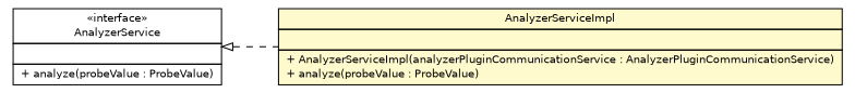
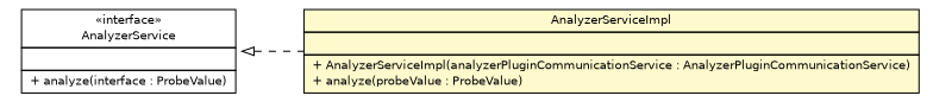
  digraph {
    nodesep=0.25
    ranksep=0.5
    rankdir=LR
    node [fontcolor=black fontname=Helvetica fontsize=10.0 shape=plaintext]
    n1 [label=<<table title="net.sereneproject.collector.service.impl.AnalyzerServiceImpl" border="0" cellborder="1" cellspacing="0" cellpadding="2" port="p" bgcolor="lemonChiffon" href="./AnalyzerServiceImpl.html"> 		<tr><td><table border="0" cellspacing="0" cellpadding="1"> <tr><td align="center" balign="center"> AnalyzerServiceImpl </td></tr> 		</table></td></tr> 		<tr><td><table border="0" cellspacing="0" cellpadding="1"> <tr><td align="left" balign="left">  </td></tr> 		</table></td></tr> 		<tr><td><table border="0" cellspacing="0" cellpadding="1"> <tr><td align="left" balign="left"> + AnalyzerServiceImpl(analyzerPluginCommunicationService : AnalyzerPluginCommunicationService) </td></tr> <tr><td align="left" balign="left"> + analyze(probeValue : ProbeValue) </td></tr> 		</table></td></tr> 		</table>>]
-   n2 [label=<<table title="net.sereneproject.collector.service.AnalyzerService" border="0" cellborder="1" cellspacing="0" cellpadding="2" port="p" href="../AnalyzerService.html"> 		<tr><td><table border="0" cellspacing="0" cellpadding="1"> <tr><td align="center" balign="center"> &#171;interface&#187; </td></tr> <tr><td align="center" balign="center"> AnalyzerService </td></tr> 		</table></td></tr> 		<tr><td><table border="0" cellspacing="0" cellpadding="1"> <tr><td align="left" balign="left">  </td></tr> 		</table></td></tr> 		<tr><td><table border="0" cellspacing="0" cellpadding="1"> <tr><td align="left" balign="left"> + analyze(probeValue : ProbeValue) </td></tr> 		</table></td></tr> 		</table>>]
+   n2 [label=<<table title="net.sereneproject.collector.service.AnalyzerService" border="0" cellborder="1" cellspacing="0" cellpadding="2" port="p" href="../AnalyzerService.html"> 		<tr><td><table border="0" cellspacing="0" cellpadding="1"> <tr><td align="center" balign="center"> &#171;interface&#187; </td></tr> <tr><td align="center" balign="center"> AnalyzerService </td></tr> 		</table></td></tr> 		<tr><td><table border="0" cellspacing="0" cellpadding="1"> <tr><td align="left" balign="left">  </td></tr> 		</table></td></tr> 		<tr><td><table border="0" cellspacing="0" cellpadding="1"> <tr><td align="left" balign="left"> + analyze(interface : ProbeValue) </td></tr> 		</table></td></tr> 		</table>>]
    n2 -> n1 [arrowtail=empty dir=back fontname=Helvetica fontsize=10 headport=p labelfontname=Helvetica labelfontsize=10 style=dashed tailport=p]
  }
